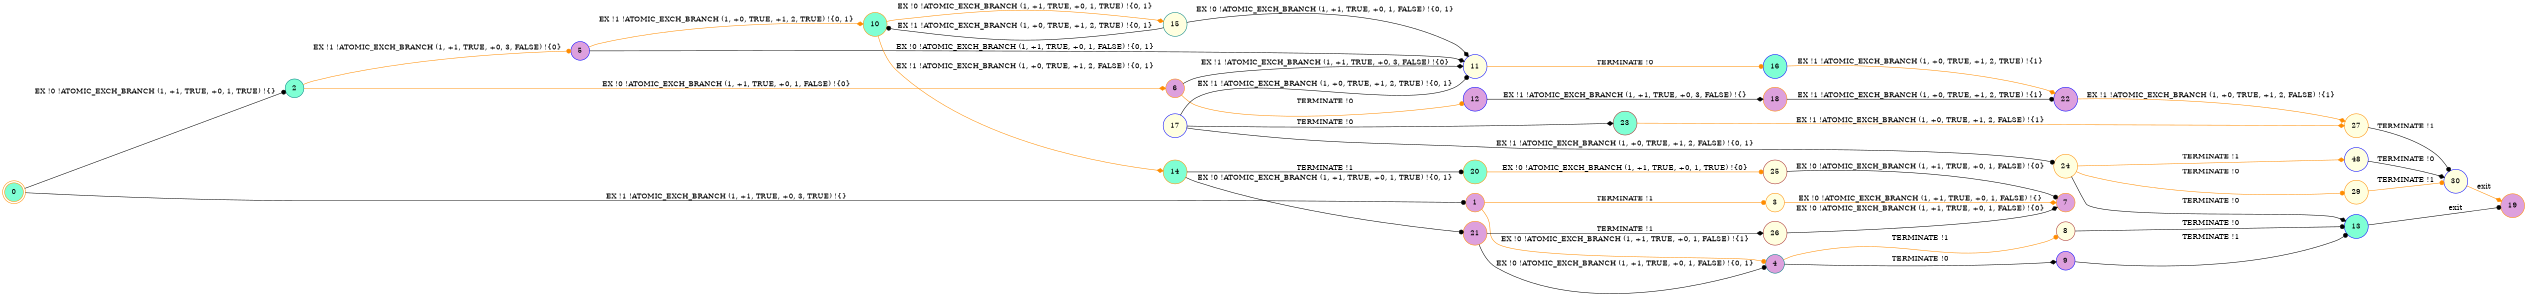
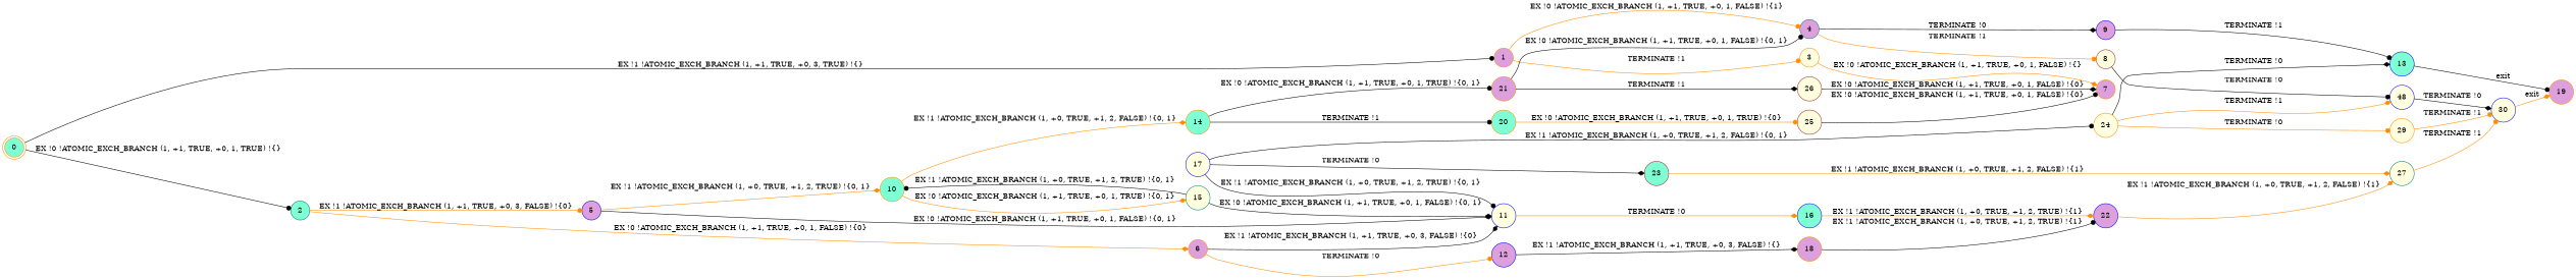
  digraph {
    rankdir=LR
    node [color=darkorange fillcolor=lightyellow shape=circle style=filled]
    edge [arrowhead=dot color=black]
    0 [fillcolor=aquamarine peripheries=2]
    1 [fillcolor=plum]
    2 [color=teal fillcolor=aquamarine]
    3
    4 [color=teal fillcolor=plum]
    5 [color=blue fillcolor=plum]
    6 [fillcolor=plum]
    7 [fillcolor=plum]
    8 [color=brown]
    9 [color=blue fillcolor=plum]
    10 [fillcolor=aquamarine]
    11 [color=blue]
    12 [color=blue fillcolor=plum]
    13 [color=blue fillcolor=aquamarine]
    14 [fillcolor=aquamarine]
    15 [color=teal]
    16 [color=blue fillcolor=aquamarine]
    18 [fillcolor=plum]
    19 [fillcolor=plum]
    20 [fillcolor=aquamarine]
    21 [fillcolor=plum]
    22 [color=blue fillcolor=plum]
    17 [color=blue]
    23 [color=brown fillcolor=aquamarine]
    24
    25 [color=brown]
    26 [color=brown]
-   27
+   27 [color=teal]
    n29 [color=blue label=48]
    29
    30 [color=blue]
    0 -> 1 [label="EX !1 !ATOMIC_EXCH_BRANCH (1, +1, TRUE, +0, 3, TRUE) !{}"]
    0 -> 2 [label="EX !0 !ATOMIC_EXCH_BRANCH (1, +1, TRUE, +0, 1, TRUE) !{}"]
    1 -> 3 [color=darkorange label="TERMINATE !1"]
    1 -> 4 [color=darkorange label="EX !0 !ATOMIC_EXCH_BRANCH (1, +1, TRUE, +0, 1, FALSE) !{1}"]
    2 -> 5 [color=darkorange label="EX !1 !ATOMIC_EXCH_BRANCH (1, +1, TRUE, +0, 3, FALSE) !{0}"]
    2 -> 6 [arrowhead=diamond color=darkorange label="EX !0 !ATOMIC_EXCH_BRANCH (1, +1, TRUE, +0, 1, FALSE) !{0}"]
    3 -> 7 [arrowhead=diamond color=darkorange label="EX !0 !ATOMIC_EXCH_BRANCH (1, +1, TRUE, +0, 1, FALSE) !{}"]
    4 -> 8 [color=darkorange label="TERMINATE !1"]
    4 -> 9 [arrowhead=diamond label="TERMINATE !0"]
    5 -> 10 [arrowhead=diamond color=darkorange label="EX !1 !ATOMIC_EXCH_BRANCH (1, +0, TRUE, +1, 2, TRUE) !{0, 1}"]
    5 -> 11 [arrowhead=diamond label="EX !0 !ATOMIC_EXCH_BRANCH (1, +1, TRUE, +0, 1, FALSE) !{0, 1}"]
    6 -> 11 [arrowhead=diamond label="EX !1 !ATOMIC_EXCH_BRANCH (1, +1, TRUE, +0, 3, FALSE) !{0}"]
    6 -> 12 [color=darkorange label="TERMINATE !0"]
-   8 -> 13 [label="TERMINATE !0"]
+   8 -> n29 [label="TERMINATE !0"]
    9 -> 13 [label="TERMINATE !1"]
    10 -> 14 [arrowhead=diamond color=darkorange label="EX !1 !ATOMIC_EXCH_BRANCH (1, +0, TRUE, +1, 2, FALSE) !{0, 1}"]
    10 -> 15 [arrowhead=diamond color=darkorange label="EX !0 !ATOMIC_EXCH_BRANCH (1, +1, TRUE, +0, 1, TRUE) !{0, 1}"]
-   11 -> 16 [color=darkorange label="TERMINATE !0"]
+   11 -> 16 [arrowhead=diamond color=darkorange label="TERMINATE !0"]
    12 -> 18 [arrowhead=diamond label="EX !1 !ATOMIC_EXCH_BRANCH (1, +1, TRUE, +0, 3, FALSE) !{}"]
    13 -> 19 [label=exit]
    14 -> 20 [label="TERMINATE !1"]
    14 -> 21 [label="EX !0 !ATOMIC_EXCH_BRANCH (1, +1, TRUE, +0, 1, TRUE) !{0, 1}"]
    15 -> 10 [label="EX !1 !ATOMIC_EXCH_BRANCH (1, +0, TRUE, +1, 2, TRUE) !{0, 1}"]
    15 -> 11 [arrowhead=diamond label="EX !0 !ATOMIC_EXCH_BRANCH (1, +1, TRUE, +0, 1, FALSE) !{0, 1}"]
    16 -> 22 [arrowhead=diamond color=darkorange label="EX !1 !ATOMIC_EXCH_BRANCH (1, +0, TRUE, +1, 2, TRUE) !{1}"]
    18 -> 22 [label="EX !1 !ATOMIC_EXCH_BRANCH (1, +0, TRUE, +1, 2, TRUE) !{1}"]
    20 -> 25 [color=darkorange label="EX !0 !ATOMIC_EXCH_BRANCH (1, +1, TRUE, +0, 1, TRUE) !{0}"]
    21 -> 4 [label="EX !0 !ATOMIC_EXCH_BRANCH (1, +1, TRUE, +0, 1, FALSE) !{0, 1}"]
    21 -> 26 [arrowhead=diamond label="TERMINATE !1"]
    22 -> 27 [arrowhead=diamond color=darkorange label="EX !1 !ATOMIC_EXCH_BRANCH (1, +0, TRUE, +1, 2, FALSE) !{1}"]
    17 -> 11 [label="EX !1 !ATOMIC_EXCH_BRANCH (1, +0, TRUE, +1, 2, TRUE) !{0, 1}"]
    17 -> 23 [arrowhead=diamond label="TERMINATE !0"]
    17 -> 24 [label="EX !1 !ATOMIC_EXCH_BRANCH (1, +0, TRUE, +1, 2, FALSE) !{0, 1}"]
    23 -> 27 [arrowhead=diamond color=darkorange label="EX !1 !ATOMIC_EXCH_BRANCH (1, +0, TRUE, +1, 2, FALSE) !{1}"]
    24 -> 13 [arrowhead=diamond label="TERMINATE !0"]
    24 -> n29 [arrowhead=diamond color=darkorange label="TERMINATE !1"]
    24 -> 29 [color=darkorange label="TERMINATE !0"]
    25 -> 7 [label="EX !0 !ATOMIC_EXCH_BRANCH (1, +1, TRUE, +0, 1, FALSE) !{0}"]
    26 -> 7 [arrowhead=diamond label="EX !0 !ATOMIC_EXCH_BRANCH (1, +1, TRUE, +0, 1, FALSE) !{0}"]
-   27 -> 30 [label="TERMINATE !1"]
+   27 -> 30 [color=darkorange label="TERMINATE !1"]
    n29 -> 30 [arrowhead=diamond label="TERMINATE !0"]
    29 -> 30 [color=darkorange label="TERMINATE !1"]
    30 -> 19 [arrowhead=diamond color=darkorange label=exit]
  }
